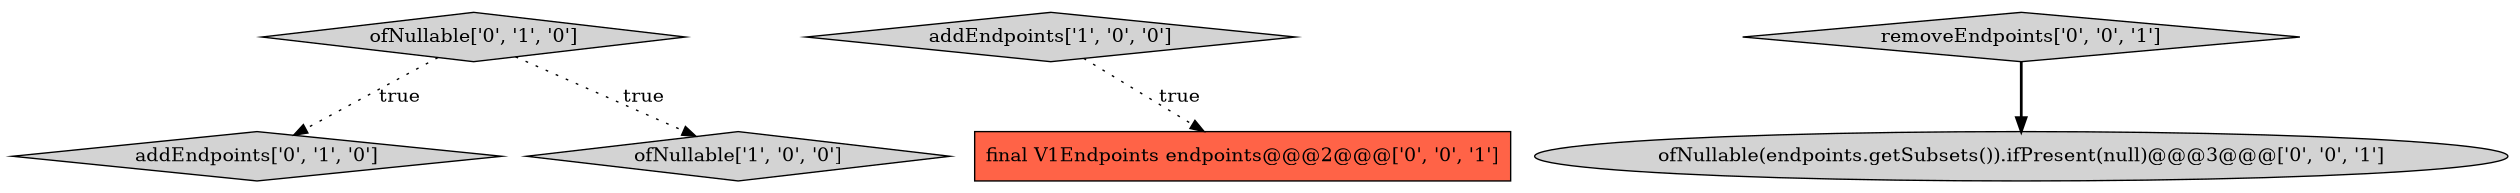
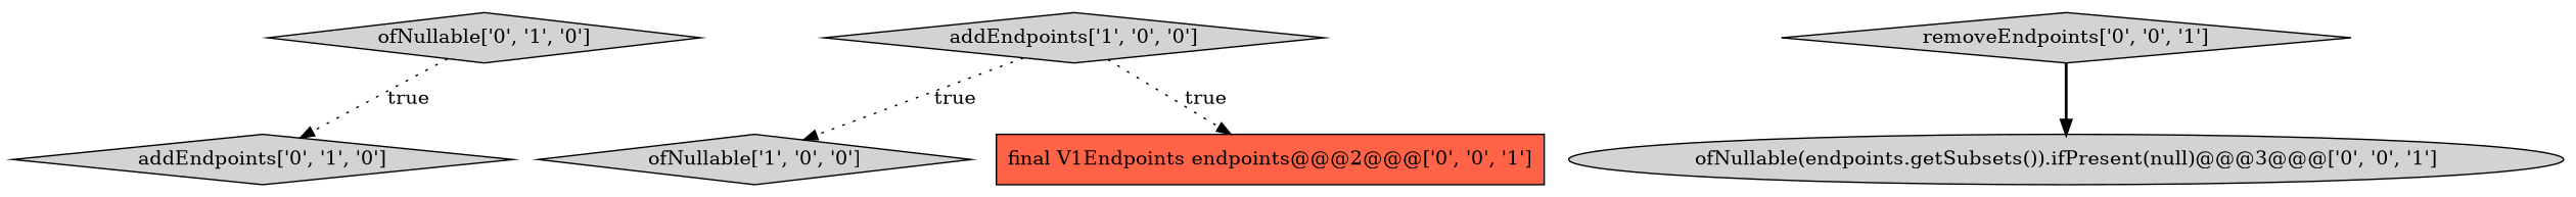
  digraph {
    node [fillcolor=lightgray shape=diamond style=filled]
    edge [style=dotted]
    n1 [label="addEndpoints['0', '1', '0']"]
    n2 [label="ofNullable['0', '1', '0']"]
    n3 [label="removeEndpoints['0', '0', '1']"]
    n4 [label="ofNullable(endpoints.getSubsets()).ifPresent(null)@@@3@@@['0', '0', '1']" shape=ellipse]
    n5 [fillcolor=tomato label="final V1Endpoints endpoints@@@2@@@['0', '0', '1']" shape=box]
    n6 [label="ofNullable['1', '0', '0']"]
    n7 [label="addEndpoints['1', '0', '0']"]
    n2 -> n1 [label=true]
    n3 -> n4 [style=bold]
    n7 -> n5 [label=true]
-   n2 -> n6 [label=true]
+   n7 -> n6 [label=true]
  }
